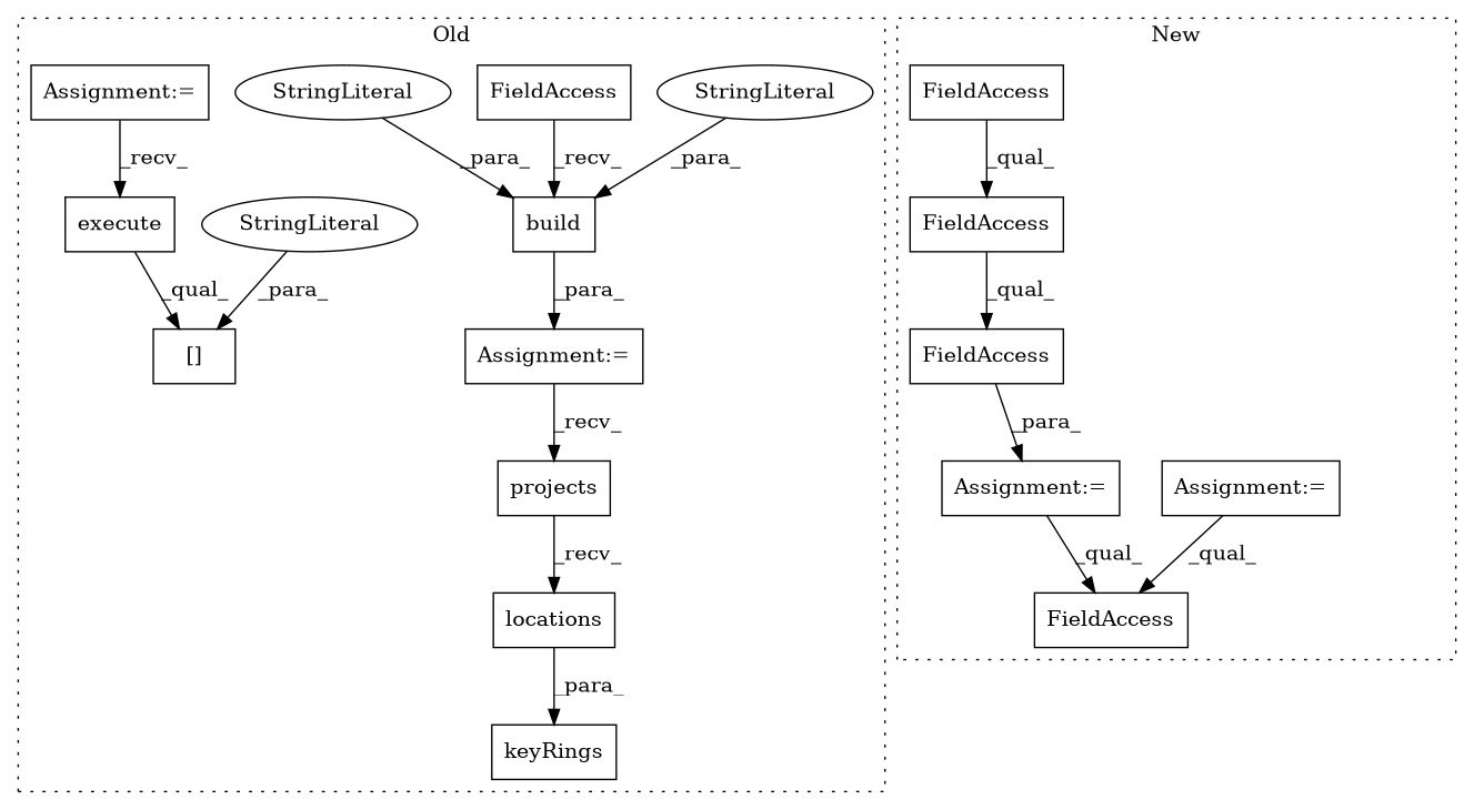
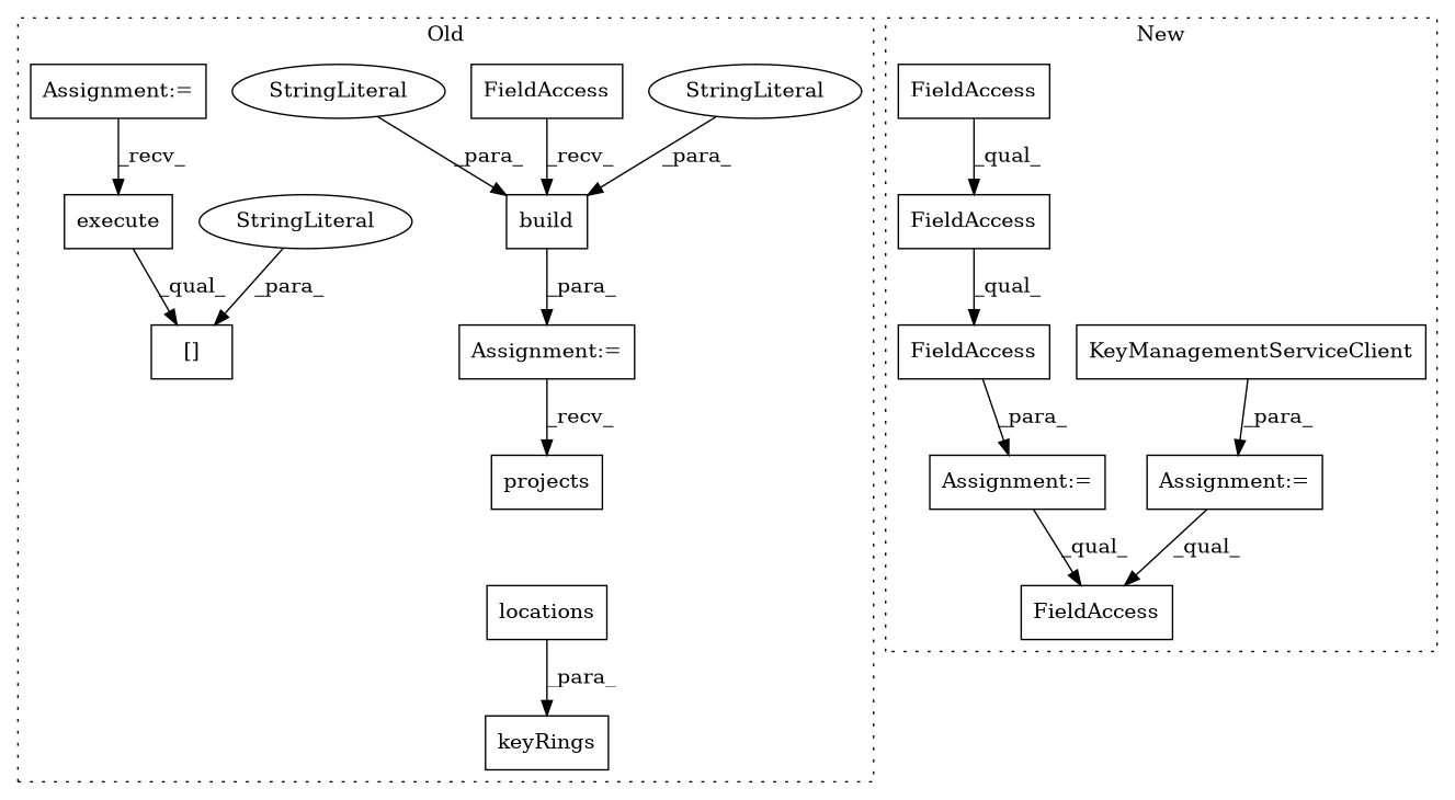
  digraph {
    node [a=32 l=1 s=2509 shape=box]
    n1 [l=9 label=execute s=4259]
    n2 [l=10 label=projects s=4098]
    n3 [l=10 label=keyRings s=4121]
    n4 [a=2 l="9,1" label="[]" s="4342,4358"]
    n5 [a=45 l=7 label=StringLiteral s=4351 shape=ellipse]
    n6 [l="6,1" label=build s="3895,3916"]
    n7 [a=22 l=25 label=FieldAccess s=3869]
    n8 [a=45 l=4 label=StringLiteral s=3912 shape=ellipse]
    n9 [a=45 l=10 label=StringLiteral s=3901 shape=ellipse]
    n10 [l=11 label=locations s=4109]
    n11 [a=7 label="Assignment:=" s=3868]
    n12 [a=7 label="Assignment:=" s=4086]
+   n13 [l=28 label=KeyManagementServiceClient s=2363]
    n14 [a=22 l=14 label=FieldAccess s=2810]
    n15 [a=7 label="Assignment:=" s=2355]
    n16 [a=7 label="Assignment:=" s=2508]
    n17 [a=22 l=53 label=FieldAccess]
    n18 [a=22 l=44 label=FieldAccess]
    n19 [a=22 l=22 label=FieldAccess]
    subgraph cluster_1 {
      label=Old
      style=dotted
      n1
      n2
      n3
      n4
      n5
      n6
      n7
      n8
      n9
      n10
      n11
      n12
    }
    subgraph cluster_2 {
      label=New
      style=dotted
+     n13
      n14
      n15
      n16
      n17
      n18
      n19
    }
    n1 -> n4 [label=_qual_]
-   n2 -> n10 [label=_recv_]
    n5 -> n4 [label=_para_]
    n6 -> n11 [label=_para_]
    n7 -> n6 [label=_recv_]
    n8 -> n6 [label=_para_]
    n9 -> n6 [label=_para_]
    n10 -> n3 [label=_para_]
    n11 -> n2 [label=_recv_]
    n12 -> n1 [label=_recv_]
+   n13 -> n15 [label=_para_]
    n15 -> n14 [label=_qual_]
    n16 -> n14 [label=_qual_]
    n17 -> n16 [label=_para_]
    n18 -> n17 [label=_qual_]
    n19 -> n18 [label=_qual_]
  }
